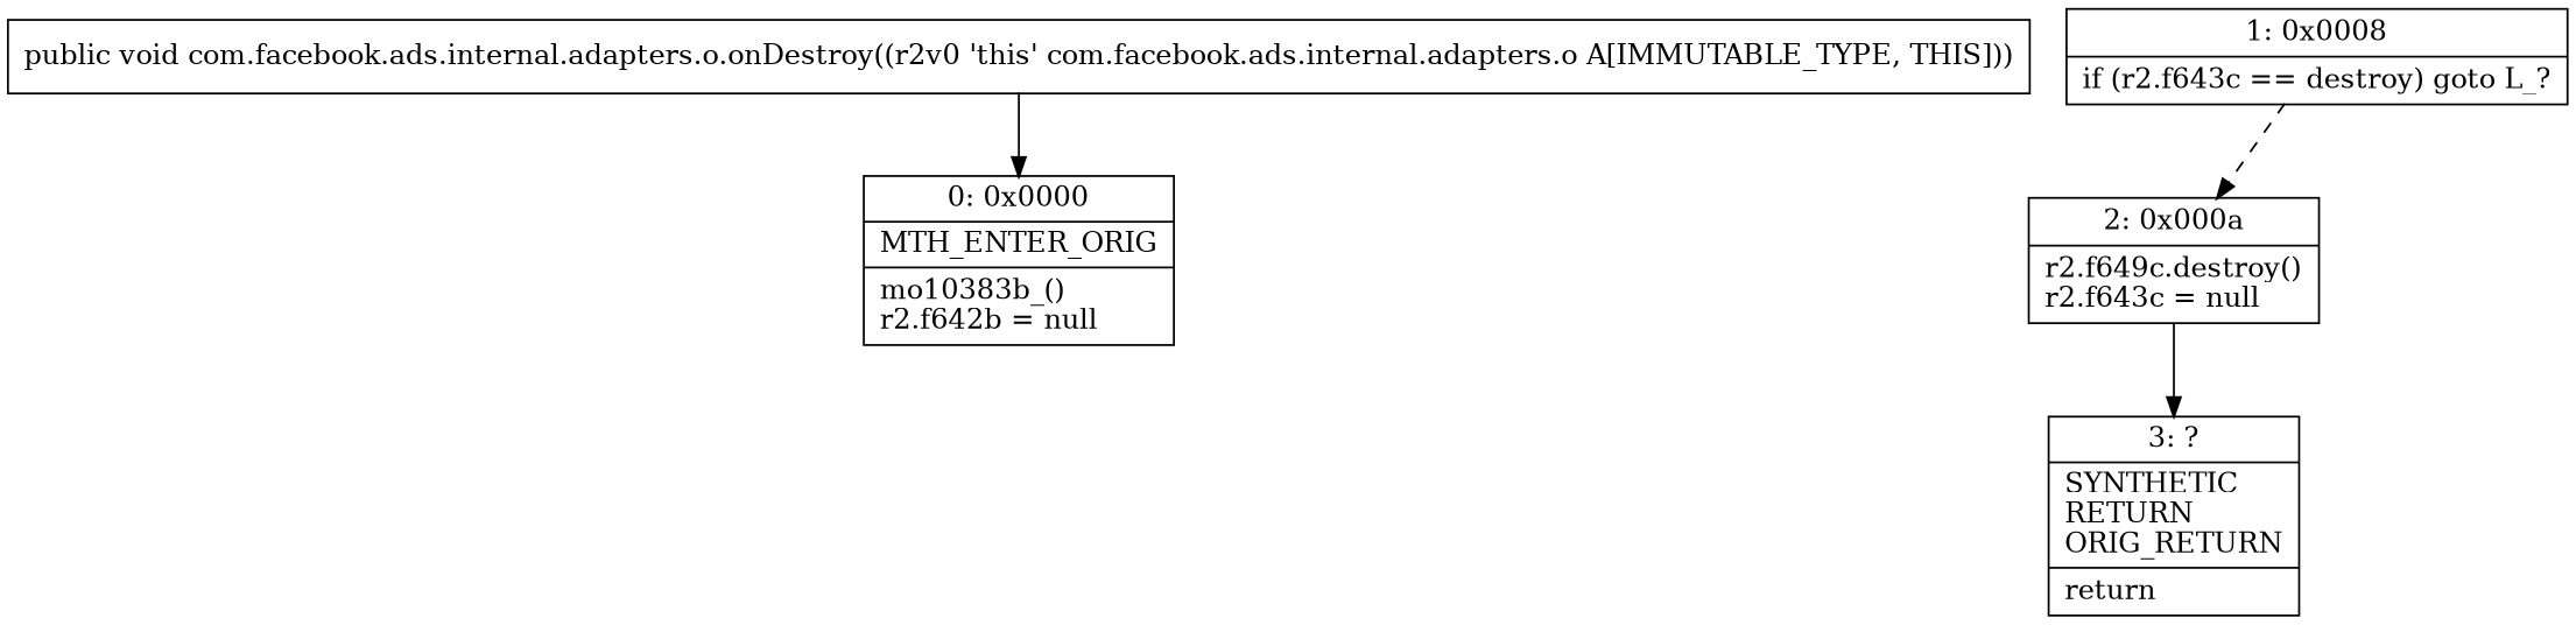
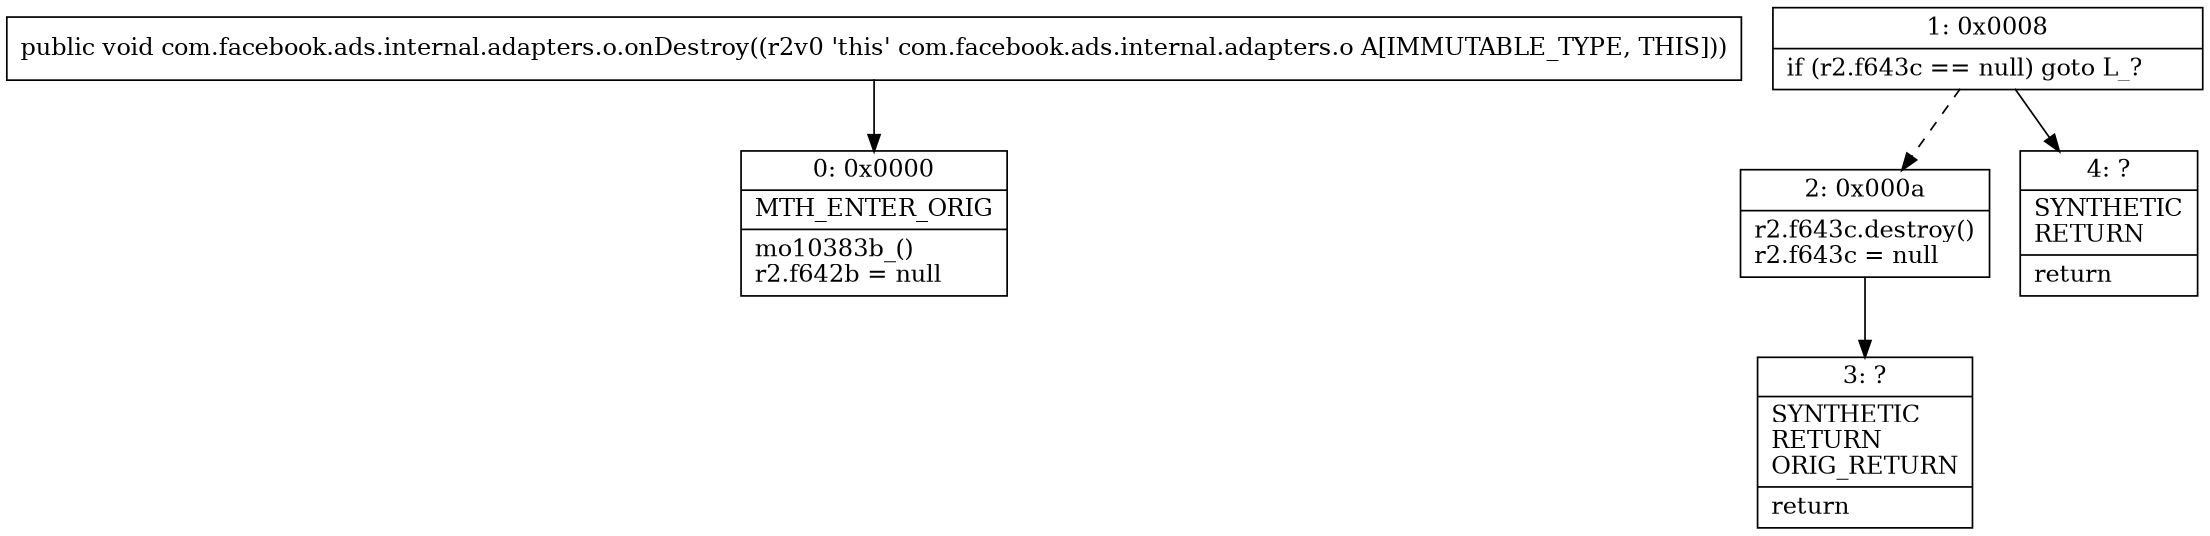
  digraph {
    node [shape=record]
    n1 [label="{0\:\ 0x0000|MTH_ENTER_ORIG\l|mo10383b_()\lr2.f642b = null\l}"]
-   n2 [label="{1\:\ 0x0008|if (r2.f643c == destroy) goto L_?\l}"]
-   n3 [label="{2\:\ 0x000a|r2.f649c.destroy()\lr2.f643c = null\l}"]
+   n2 [label="{1\:\ 0x0008|if (r2.f643c == null) goto L_?\l}"]
+   n3 [label="{2\:\ 0x000a|r2.f643c.destroy()\lr2.f643c = null\l}"]
+   n4 [label="{4\:\ ?|SYNTHETIC\lRETURN\l|return\l}"]
    n5 [label="{3\:\ ?|SYNTHETIC\lRETURN\lORIG_RETURN\l|return\l}"]
    n6 [label="{public void com.facebook.ads.internal.adapters.o.onDestroy((r2v0 'this' com.facebook.ads.internal.adapters.o A[IMMUTABLE_TYPE, THIS])) }"]
    n2 -> n3 [style=dashed]
+   n2 -> n4
    n3 -> n5
    n6 -> n1
  }
